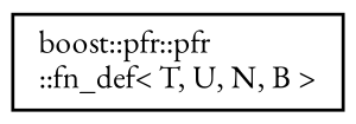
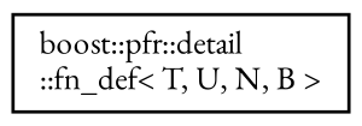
  digraph {
    rankdir=LR
    fontname="EB Garamond"
-   n1 [color=black fillcolor=white fontname="EB Garamond" fontsize=10 height=0.2 label="boost::pfr::pfr\l::fn_def\< T, U, N, B \>" shape=record style=filled width=0.4]
+   n1 [color=black fillcolor=white fontname="EB Garamond" fontsize=10 height=0.2 label="boost::pfr::detail\l::fn_def\< T, U, N, B \>" shape=record style=filled width=0.4]
  }
